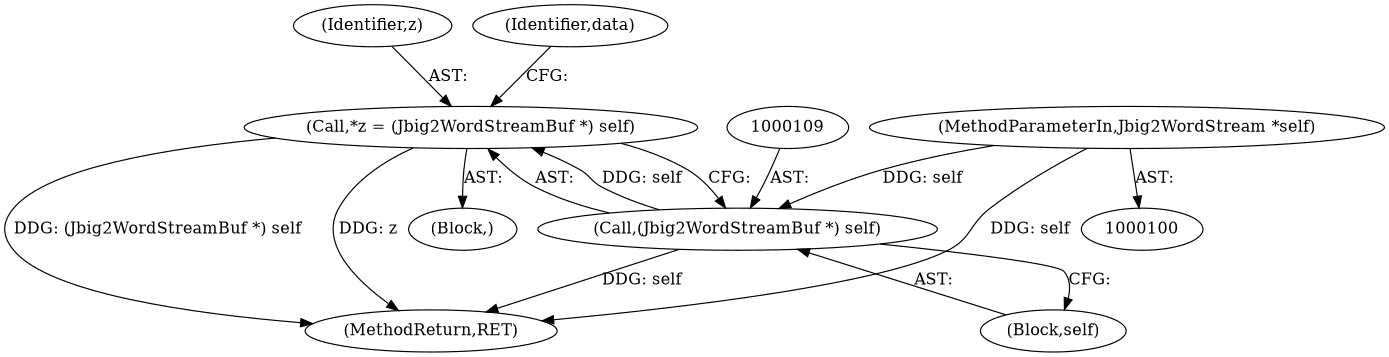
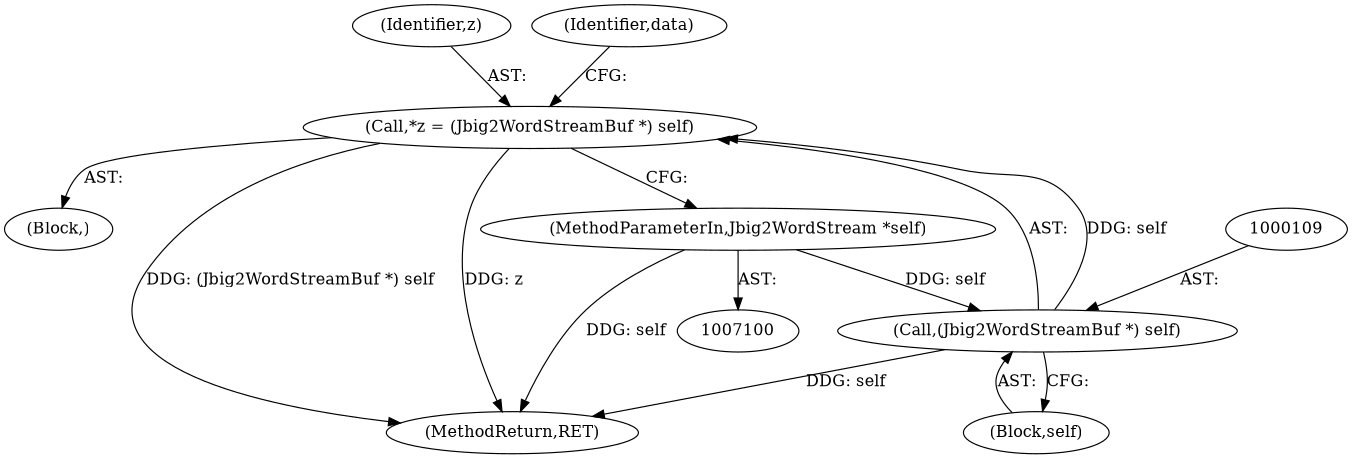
  digraph {
    n1 [label="(Call,*z = (Jbig2WordStreamBuf *) self)"]
    n2 [label="(Call,(Jbig2WordStreamBuf *) self)"]
    n3 [label="(Block,)"]
    n4 [label="(MethodReturn,RET)"]
    n5 [label="(Block,self)"]
    n6 [label="(MethodParameterIn,Jbig2WordStream *self)"]
-   1000100
+   1000100 [label=1007100]
    n8 [label="(Identifier,z)"]
    n9 [label="(Identifier,data)"]
    1000109
-   n1 -> n2 [label="CFG: "]
+   n1 -> n6 [label="CFG: "]
    n1 -> n3 [label="AST: "]
    n1 -> n4 [label="DDG: (Jbig2WordStreamBuf *) self"]
    n1 -> n4 [label="DDG: z"]
    n2 -> n1 [label="AST: "]
    n2 -> n1 [label="DDG: self"]
    n2 -> n4 [label="DDG: self"]
    n2 -> n5 [label="CFG: "]
    n5 -> n2 [label="AST: "]
    n6 -> n2 [label="DDG: self"]
    n6 -> n4 [label="DDG: self"]
    n6 -> 1000100 [label="AST: "]
    n8 -> n1 [label="AST: "]
    n9 -> n1 [label="CFG: "]
    1000109 -> n2 [label="AST: "]
  }
